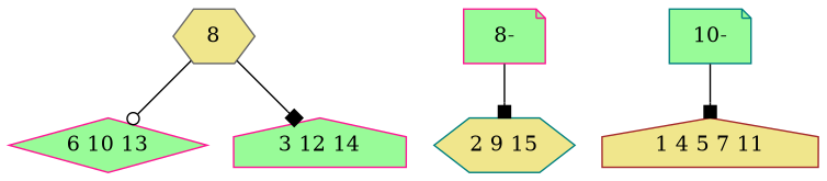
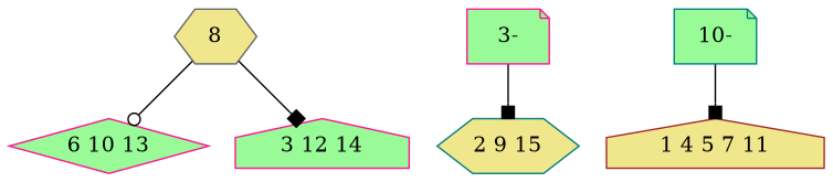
  digraph {
    node [color=deeppink fillcolor=palegreen shape=hexagon style=filled]
    edge [arrowhead=box]
    n1 [color=gray40 fillcolor=khaki label=8]
    n2 [label="6 10 13" shape=diamond]
    n3 [label="3 12 14" shape=house]
-   n4 [label="8-" shape=note]
+   n4 [label="3-" shape=note]
    n5 [color=teal fillcolor=khaki label="2 9 15"]
    n6 [color=teal label="10-" shape=note]
    n7 [color=brown fillcolor=khaki label="1 4 5 7 11" shape=house]
    n1 -> n2 [arrowhead=odot]
    n1 -> n3
    n4 -> n5
    n6 -> n7
  }
